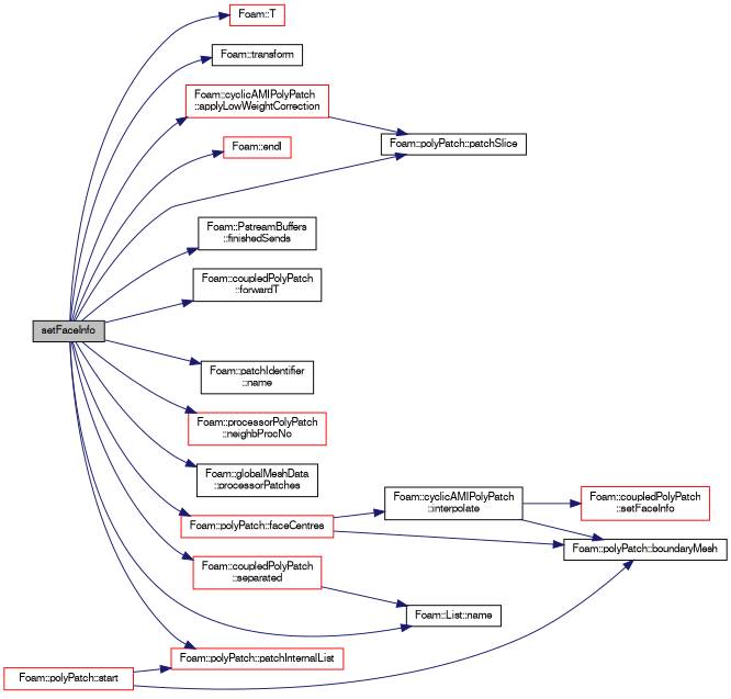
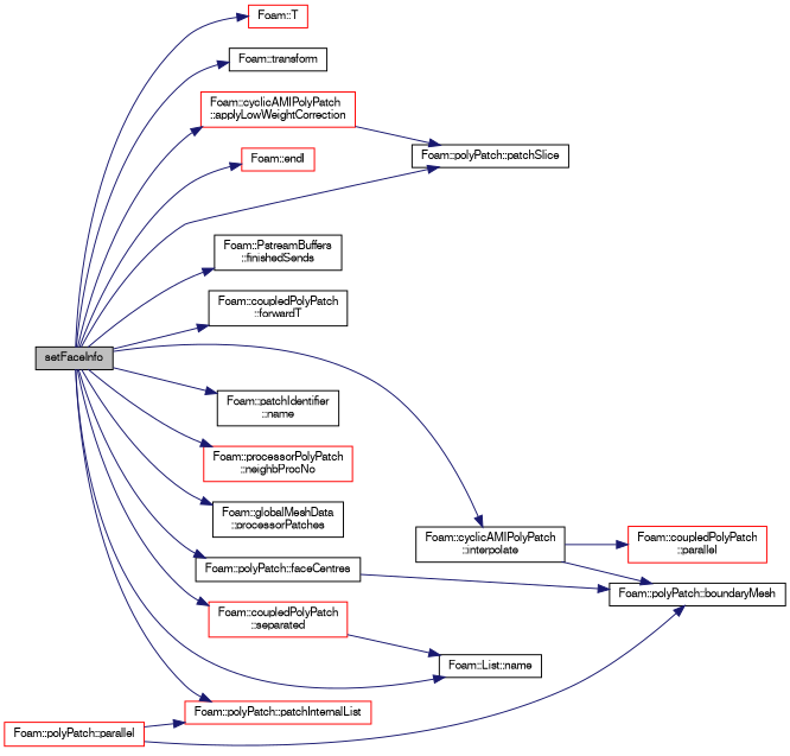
  digraph {
    rankdir=LR
    node [color=black fontname=FreeSans fontsize=10 shape=record]
    edge [color=midnightblue fontname=FreeSans fontsize=10 labelfontname=FreeSans labelfontsize=10 style=solid]
    n1 [fillcolor=grey75 fontcolor=black height=0.2 label=setFaceInfo style=filled width=0.4]
    n2 [color=red height=0.2 label="Foam::cyclicAMIPolyPatch\l::applyLowWeightCorrection" width=0.4]
    n3 [color=red height=0.2 label="Foam::endl" width=0.4]
-   n4 [color=red height=0.2 label="Foam::polyPatch::faceCentres" width=0.4]
+   n4 [height=0.2 label="Foam::polyPatch::faceCentres" width=0.4]
    n5 [height=0.2 label="Foam::polyPatch::patchSlice" width=0.4]
    n6 [height=0.2 label="Foam::PstreamBuffers\l::finishedSends" width=0.4]
    n7 [height=0.2 label="Foam::coupledPolyPatch\l::forwardT" width=0.4]
    n8 [height=0.2 label="Foam::cyclicAMIPolyPatch\l::interpolate" width=0.4]
    n9 [height=0.2 label="Foam::patchIdentifier\l::name" width=0.4]
    n10 [color=red height=0.2 label="Foam::processorPolyPatch\l::neighbProcNo" width=0.4]
    n11 [color=red height=0.2 label="Foam::polyPatch::patchInternalList" width=0.4]
    n12 [height=0.2 label="Foam::globalMeshData\l::processorPatches" width=0.4]
    n13 [color=red height=0.2 label="Foam::coupledPolyPatch\l::separated" width=0.4]
    n14 [height=0.2 label="Foam::List::name" width=0.4]
    n15 [color=red height=0.2 label="Foam::T" width=0.4]
    n16 [height=0.2 label="Foam::transform" width=0.4]
    n17 [height=0.2 label="Foam::polyPatch::boundaryMesh" width=0.4]
-   n18 [color=red height=0.2 label="Foam::coupledPolyPatch\l::setFaceInfo" width=0.4]
-   n19 [color=red height=0.2 label="Foam::polyPatch::start" width=0.4]
+   n18 [color=red height=0.2 label="Foam::coupledPolyPatch\l::parallel" width=0.4]
+   n19 [color=red height=0.2 label="Foam::polyPatch::parallel" width=0.4]
    n1 -> n2
    n1 -> n3
    n1 -> n4
    n1 -> n5
    n1 -> n6
    n1 -> n7
-   n4 -> n8
+   n1 -> n8
    n1 -> n9
    n1 -> n10
    n1 -> n11
    n1 -> n12
    n1 -> n13
    n1 -> n14
    n1 -> n15
    n1 -> n16
    n2 -> n5
    n4 -> n17
    n8 -> n17
    n8 -> n18
    n13 -> n14
    n19 -> n11
    n19 -> n17
  }
